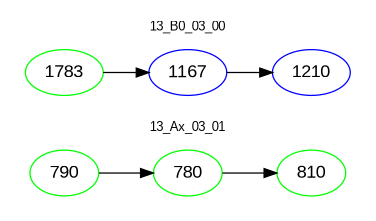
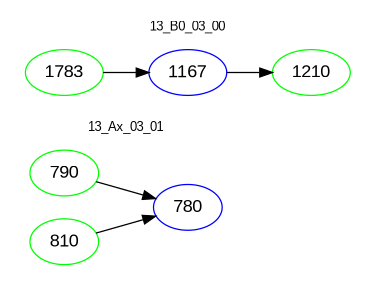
  digraph {
    fontname="Liberation Sans"
    rankdir=LR
    node [color=green fontname="Liberation Sans"]
    edge [color=black fontname="Liberation Sans"]
    n1 [label=790]
-   n2 [label=780]
+   n2 [color=blue label=780]
    n3 [label=810]
    n4 [label=1783]
    n5 [color=blue label=1167]
-   n6 [color=blue label=1210]
+   n6 [label=1210]
    subgraph cluster_1 {
      color=white
      fontsize=10
      label="13_Ax_03_01"
      n1
      n2
      n3
    }
    subgraph cluster_2 {
      color=white
      fontsize=10
      label="13_B0_03_00"
      n4
      n5
      n6
    }
    n1 -> n2
-   n2 -> n3
+   n3 -> n2
    n4 -> n5
    n5 -> n6
  }
